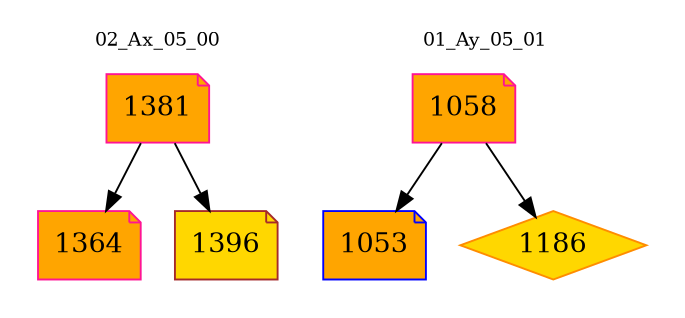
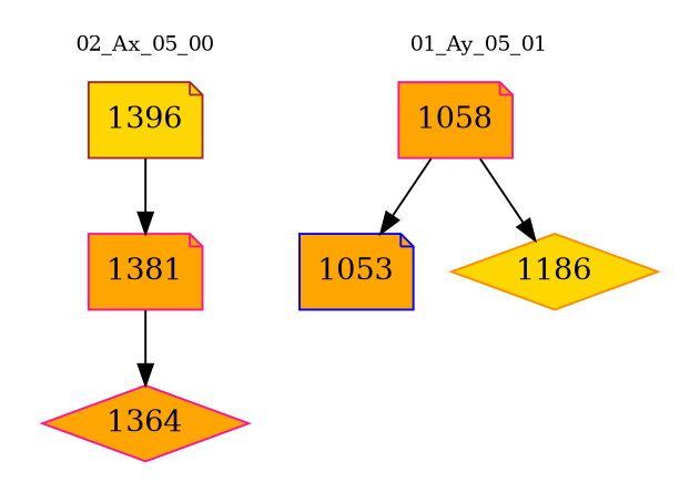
  digraph {
    node [color=deeppink fillcolor=orange shape=note style=filled]
    edge [color=black]
    n1 [label=1381]
-   n2 [label=1364]
+   n2 [label=1364 shape=diamond]
    n3 [color=brown fillcolor=gold label=1396]
    n4 [label=1058]
    n5 [color=blue label=1053]
    n6 [color=darkorange fillcolor=gold label=1186 shape=diamond]
    subgraph cluster_1 {
      color=white
      fontsize=10
      label="02_Ax_05_00"
      n1
      n2
      n3
    }
    subgraph cluster_2 {
      color=white
      fontsize=10
      label="01_Ay_05_01"
      n4
      n5
      n6
    }
    n1 -> n2
-   n1 -> n3
+   n3 -> n1
    n4 -> n5
    n4 -> n6
  }
